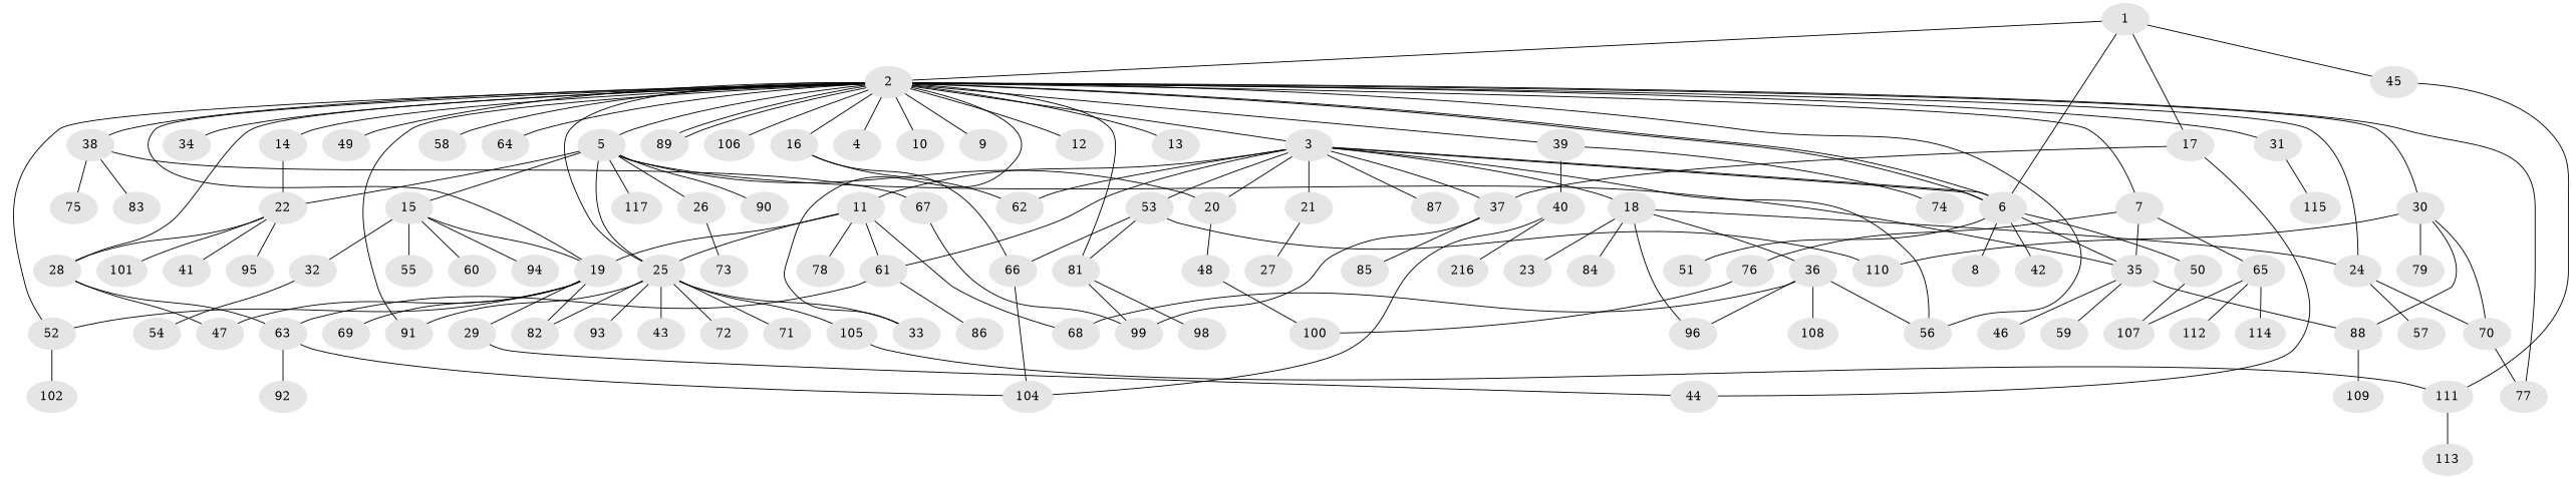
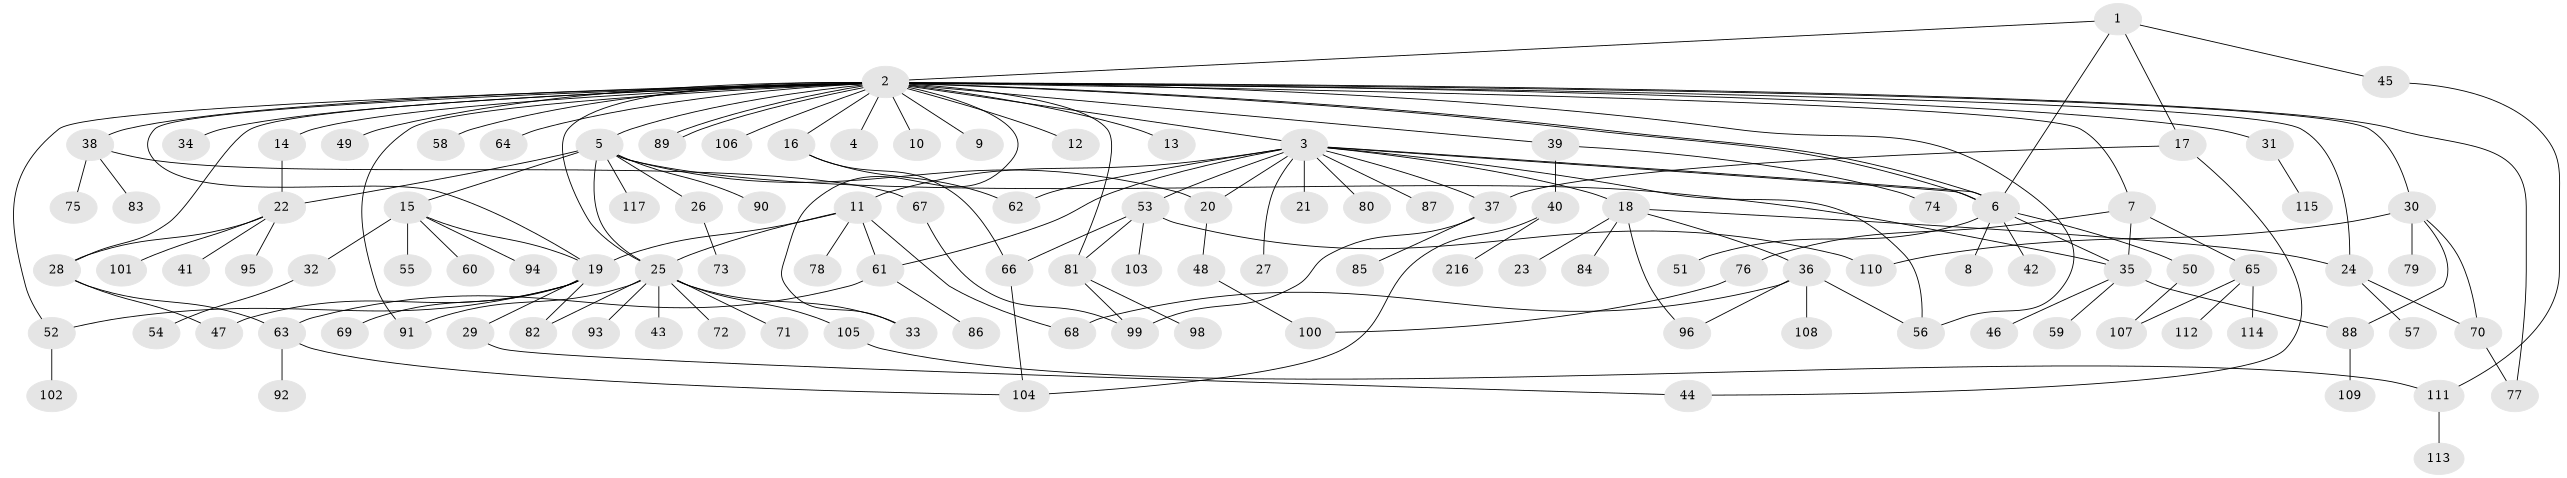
  graph {
    node [color=gray90 style=filled]
    1
    2
    6
    17
    45
    3
    4
    5
    7
    9
    10
    12
    13
    14
    16
    19
    24
    25
    28
    30
    31
    33
    34
    38
    39
    49
    52
    56
    58
    64
    77
    81
    89
    91
    106
    35
    8
    42
    50
    51
    37
    44
    111
    11
    18
    20
    21
    27
    53
    61
    62
+   80
    87
    15
    22
    26
    90
    117
    65
    76
    66
    29
    47
    69
    82
    57
    70
    43
    71
    72
    93
    105
    63
    79
    88
    110
    115
    67
    75
    83
    40
    74
    102
    99
    98
    68
    78
    23
    36
    84
    96
    48
    85
+   103
    86
    32
    55
    60
    94
    41
    95
    101
    73
    46
    59
    107
    112
    114
    100
    54
    104
    108
    92
    109
    n115 [label=216]
    113
    1 -- 2
    1 -- 6
    1 -- 17
    1 -- 45
    2 -- 6
    2 -- 6
    2 -- 3
    2 -- 4
    2 -- 5
    2 -- 7
    2 -- 9
    2 -- 10
    2 -- 12
    2 -- 13
    2 -- 14
    2 -- 16
    2 -- 19
    2 -- 24
    2 -- 25
    2 -- 28
    2 -- 30
    2 -- 31
    2 -- 33
    2 -- 34
    2 -- 38
    2 -- 39
    2 -- 49
    2 -- 52
    2 -- 56
    2 -- 58
    2 -- 64
    2 -- 77
    2 -- 81
    2 -- 89
    2 -- 89
    2 -- 91
    2 -- 106
    6 -- 35
    6 -- 8
    6 -- 42
    6 -- 50
    6 -- 51
    17 -- 37
    17 -- 44
    45 -- 111
    3 -- 6
    3 -- 6
    3 -- 56
    3 -- 37
    3 -- 11
    3 -- 18
    3 -- 20
    3 -- 21
-   21 -- 27
+   3 -- 27
    3 -- 53
    3 -- 61
    3 -- 62
+   3 -- 80
    3 -- 87
    5 -- 25
    5 -- 35
    5 -- 20
    5 -- 15
    5 -- 22
    5 -- 26
    5 -- 90
    5 -- 117
    7 -- 35
    7 -- 65
    7 -- 76
    14 -- 22
    16 -- 62
    16 -- 66
    19 -- 52
    19 -- 29
    19 -- 47
    19 -- 69
    19 -- 82
    24 -- 57
    24 -- 70
    25 -- 33
    25 -- 91
    25 -- 82
    25 -- 43
    25 -- 71
    25 -- 72
    25 -- 93
    25 -- 105
    28 -- 47
    28 -- 63
    30 -- 70
    30 -- 79
    30 -- 88
    30 -- 110
    31 -- 115
    38 -- 67
    38 -- 75
    38 -- 83
    39 -- 40
    39 -- 74
    52 -- 102
    81 -- 99
    81 -- 98
    35 -- 88
    35 -- 46
    35 -- 59
    50 -- 107
    37 -- 99
    37 -- 85
    111 -- 113
    11 -- 19
    11 -- 25
    11 -- 61
    11 -- 68
    11 -- 78
    18 -- 24
    18 -- 23
    18 -- 36
    18 -- 84
    18 -- 96
    20 -- 48
    53 -- 81
    53 -- 66
    53 -- 110
+   53 -- 103
    61 -- 63
    61 -- 86
    15 -- 19
    15 -- 32
    15 -- 55
    15 -- 60
    15 -- 94
    22 -- 28
    22 -- 41
    22 -- 95
    22 -- 101
    26 -- 73
    65 -- 107
    65 -- 112
    65 -- 114
    76 -- 100
    66 -- 104
    29 -- 44
    70 -- 77
    105 -- 111
    63 -- 104
    63 -- 92
    88 -- 109
    67 -- 99
    40 -- 104
    40 -- n115
    36 -- 56
    36 -- 68
    36 -- 96
    36 -- 108
    48 -- 100
    32 -- 54
  }
